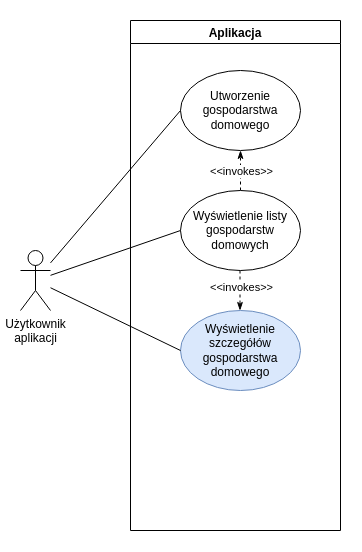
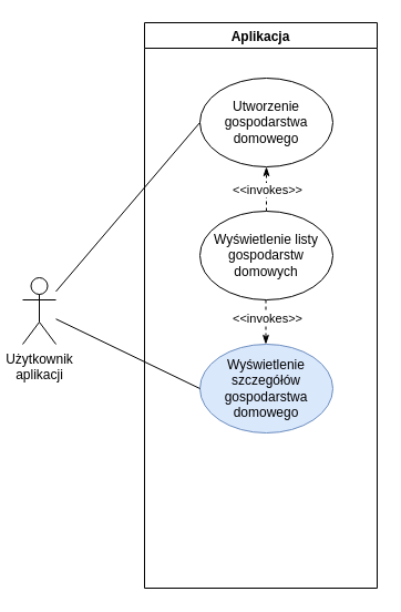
  <mxCell id="0" />
  <mxCell id="1" parent="0" />
  <mxCell id="2" value="Utworzenie gospodarstwa domowego" style="ellipse;whiteSpace=wrap;html=1;" vertex="1" parent="1"><mxGeometry x="180" y="70" width="120" height="80" as="geometry" /></mxCell>
  <mxCell id="3" style="rounded=0;orthogonalLoop=1;jettySize=auto;html=1;entryX=0.5;entryY=1;entryDx=0;entryDy=0;dashed=1;endArrow=classicThin;endFill=1;exitX=0.5;exitY=0;exitDx=0;exitDy=0;" edge="1" parent="1" source="5" target="2"><mxGeometry relative="1" as="geometry" /></mxCell>
  <mxCell id="4" value="&amp;lt;&amp;lt;invokes&amp;gt;&amp;gt;" style="edgeLabel;html=1;align=center;verticalAlign=middle;resizable=0;points=[];" vertex="1" connectable="0" parent="3"><mxGeometry x="0.22" y="2" relative="1" as="geometry"><mxPoint x="2" y="4" as="offset" /></mxGeometry></mxCell>
  <mxCell id="5" value="Wyświetlenie listy gospodarstw domowych" style="ellipse;whiteSpace=wrap;html=1;" vertex="1" parent="1"><mxGeometry x="180" y="190" width="120" height="80" as="geometry" /></mxCell>
  <mxCell id="6" value="Wyświetlenie szczegółów gospodarstwa domowego" style="ellipse;whiteSpace=wrap;html=1;fillColor=#dae8fc;strokeColor=#6c8ebf;" vertex="1" parent="1"><mxGeometry x="180" y="310" width="120" height="80" as="geometry" /></mxCell>
- <mxCell id="7" style="edgeStyle=none;rounded=0;orthogonalLoop=1;jettySize=auto;html=1;entryX=0;entryY=0.5;entryDx=0;entryDy=0;endArrow=none;endFill=0;" edge="1" parent="1" source="9" target="5"><mxGeometry relative="1" as="geometry" /></mxCell>
  <mxCell id="8" style="edgeStyle=none;rounded=0;orthogonalLoop=1;jettySize=auto;html=1;entryX=0;entryY=0.5;entryDx=0;entryDy=0;endArrow=none;endFill=0;" edge="1" parent="1" source="9" target="6"><mxGeometry relative="1" as="geometry" /></mxCell>
  <mxCell id="9" value="&lt;div&gt;Użytkownik &lt;br&gt;&lt;/div&gt;&lt;div&gt;aplikacji&lt;/div&gt;" style="shape=umlActor;verticalLabelPosition=bottom;verticalAlign=top;html=1;outlineConnect=0;" vertex="1" parent="1"><mxGeometry x="20" y="250" width="30" height="60" as="geometry" /></mxCell>
  <mxCell id="10" value="Aplikacja" style="swimlane;" vertex="1" parent="1"><mxGeometry x="130" y="20" width="210" height="510" as="geometry" /></mxCell>
  <mxCell id="11" style="rounded=0;orthogonalLoop=1;jettySize=auto;html=1;entryX=0.5;entryY=0;entryDx=0;entryDy=0;dashed=1;endArrow=classicThin;endFill=1;exitX=0.5;exitY=1;exitDx=0;exitDy=0;" edge="1" parent="1"><mxGeometry relative="1" as="geometry"><mxPoint x="239.5" y="270" as="sourcePoint" /><mxPoint x="239.5" y="310" as="targetPoint" /></mxGeometry></mxCell>
  <mxCell id="12" value="&amp;lt;&amp;lt;invokes&amp;gt;&amp;gt;" style="edgeLabel;html=1;align=center;verticalAlign=middle;resizable=0;points=[];" vertex="1" connectable="0" parent="11"><mxGeometry x="0.22" y="2" relative="1" as="geometry"><mxPoint x="-1" y="-8" as="offset" /></mxGeometry></mxCell>
  <mxCell id="13" style="rounded=0;orthogonalLoop=1;jettySize=auto;html=1;endArrow=none;endFill=0;entryX=0;entryY=0.5;entryDx=0;entryDy=0;" edge="1" parent="1" source="9" target="2"><mxGeometry relative="1" as="geometry" /></mxCell>
